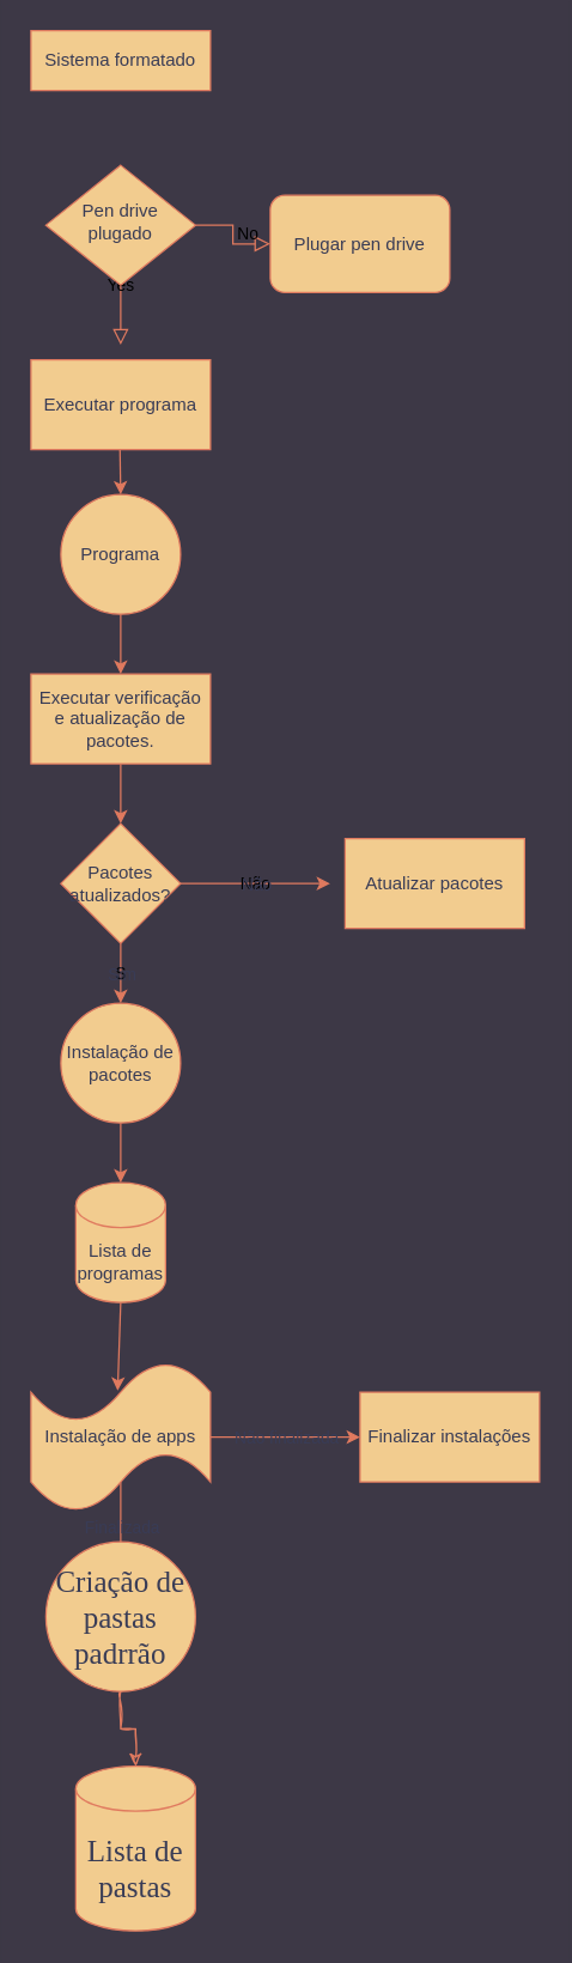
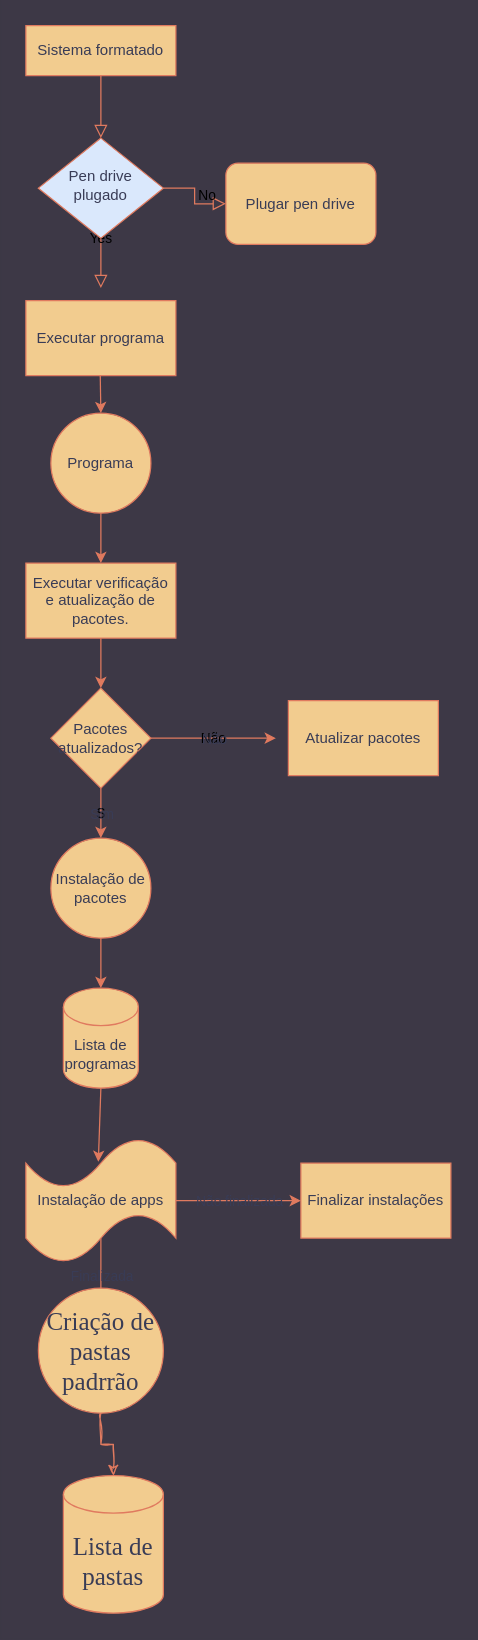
  <mxCell id="0" />
  <mxCell id="1" parent="0" />
+ <mxCell id="2" value="" style="rounded=0;html=1;jettySize=auto;orthogonalLoop=1;fontSize=11;endArrow=block;endFill=0;endSize=8;strokeWidth=1;shadow=0;labelBackgroundColor=none;edgeStyle=orthogonalEdgeStyle;strokeColor=#E07A5F;fontColor=default;" parent="1" source="3" target="6" edge="1"><mxGeometry relative="1" as="geometry" /></mxCell>
  <mxCell id="3" value="Sistema formatado" style="whiteSpace=wrap;html=1;fontSize=12;glass=0;strokeWidth=1;shadow=0;labelBackgroundColor=none;fillColor=#F2CC8F;strokeColor=#E07A5F;fontColor=#393C56;rounded=0;" parent="1" vertex="1"><mxGeometry x="20" y="20" width="120" height="40" as="geometry" /></mxCell>
  <mxCell id="4" value="Yes" style="rounded=0;html=1;jettySize=auto;orthogonalLoop=1;fontSize=11;endArrow=block;endFill=0;endSize=8;strokeWidth=1;shadow=0;labelBackgroundColor=none;edgeStyle=orthogonalEdgeStyle;strokeColor=#E07A5F;fontColor=default;" parent="1" source="6" edge="1"><mxGeometry y="20" relative="1" as="geometry"><mxPoint as="offset" /><mxPoint x="80" y="230" as="targetPoint" /></mxGeometry></mxCell>
  <mxCell id="5" value="No" style="edgeStyle=orthogonalEdgeStyle;rounded=0;html=1;jettySize=auto;orthogonalLoop=1;fontSize=11;endArrow=block;endFill=0;endSize=8;strokeWidth=1;shadow=0;labelBackgroundColor=none;strokeColor=#E07A5F;fontColor=default;" parent="1" source="6" target="7" edge="1"><mxGeometry y="10" relative="1" as="geometry"><mxPoint as="offset" /></mxGeometry></mxCell>
- <mxCell id="6" value="Pen drive plugado" style="rhombus;whiteSpace=wrap;html=1;shadow=0;fontFamily=Helvetica;fontSize=12;align=center;strokeWidth=1;spacing=6;spacingTop=-4;labelBackgroundColor=none;fillColor=#F2CC8F;strokeColor=#E07A5F;fontColor=#393C56;" parent="1" vertex="1"><mxGeometry x="30" y="110" width="100" height="80" as="geometry" /></mxCell>
+ <mxCell id="6" value="Pen drive plugado" style="rhombus;whiteSpace=wrap;html=1;shadow=0;fontFamily=Helvetica;fontSize=12;align=center;strokeWidth=1;spacing=6;spacingTop=-4;labelBackgroundColor=none;fillColor=#dae8fc;strokeColor=#E07A5F;fontColor=#393C56;" parent="1" vertex="1"><mxGeometry x="30" y="110" width="100" height="80" as="geometry" /></mxCell>
  <mxCell id="7" value="Plugar pen drive" style="rounded=1;whiteSpace=wrap;html=1;fontSize=12;glass=0;strokeWidth=1;shadow=0;labelBackgroundColor=none;fillColor=#F2CC8F;strokeColor=#E07A5F;fontColor=#393C56;" parent="1" vertex="1"><mxGeometry x="180" y="130" width="120" height="65" as="geometry" /></mxCell>
  <mxCell id="8" value="Executar programa" style="rounded=0;whiteSpace=wrap;html=1;labelBackgroundColor=none;fillColor=#F2CC8F;strokeColor=#E07A5F;fontColor=#393C56;" parent="1" vertex="1"><mxGeometry x="20" y="240" width="120" height="60" as="geometry" /></mxCell>
  <mxCell id="9" value="Programa" style="ellipse;whiteSpace=wrap;html=1;aspect=fixed;labelBackgroundColor=none;fillColor=#F2CC8F;strokeColor=#E07A5F;fontColor=#393C56;" parent="1" vertex="1"><mxGeometry x="40" y="330" width="80" height="80" as="geometry" /></mxCell>
  <mxCell id="10" value="" style="endArrow=classic;html=1;rounded=0;labelBackgroundColor=none;strokeColor=#E07A5F;fontColor=default;" parent="1" edge="1"><mxGeometry width="50" height="50" relative="1" as="geometry"><mxPoint x="79.5" y="300" as="sourcePoint" /><mxPoint x="80" y="330" as="targetPoint" /></mxGeometry></mxCell>
  <mxCell id="11" value="&lt;div&gt;Executar verificação &lt;br&gt;&lt;/div&gt;&lt;div&gt;e atualização de pacotes.&lt;br&gt;&lt;/div&gt;" style="rounded=0;whiteSpace=wrap;html=1;labelBackgroundColor=none;fillColor=#F2CC8F;strokeColor=#E07A5F;fontColor=#393C56;" parent="1" vertex="1"><mxGeometry x="20" y="450" width="120" height="60" as="geometry" /></mxCell>
  <mxCell id="12" value="" style="endArrow=classic;html=1;rounded=0;labelBackgroundColor=none;strokeColor=#E07A5F;fontColor=default;" parent="1" edge="1"><mxGeometry width="50" height="50" relative="1" as="geometry"><mxPoint x="80" y="410" as="sourcePoint" /><mxPoint x="80" y="450" as="targetPoint" /></mxGeometry></mxCell>
  <mxCell id="13" value="Pacotes atualizados?" style="rhombus;whiteSpace=wrap;html=1;labelBackgroundColor=none;fillColor=#F2CC8F;strokeColor=#E07A5F;fontColor=#393C56;" parent="1" vertex="1"><mxGeometry x="40" y="550" width="80" height="80" as="geometry" /></mxCell>
  <mxCell id="14" value="" style="endArrow=classic;html=1;rounded=0;entryX=0.5;entryY=0;entryDx=0;entryDy=0;labelBackgroundColor=none;strokeColor=#E07A5F;fontColor=default;" parent="1" target="13" edge="1"><mxGeometry width="50" height="50" relative="1" as="geometry"><mxPoint x="80" y="510" as="sourcePoint" /><mxPoint x="130" y="460" as="targetPoint" /></mxGeometry></mxCell>
  <mxCell id="15" value="Não" style="endArrow=classic;html=1;rounded=0;labelBackgroundColor=none;strokeColor=#E07A5F;fontColor=default;" parent="1" edge="1"><mxGeometry relative="1" as="geometry"><mxPoint x="120" y="590" as="sourcePoint" /><mxPoint x="220" y="590" as="targetPoint" /></mxGeometry></mxCell>
  <mxCell id="16" value="Não" style="edgeLabel;resizable=0;html=1;align=center;verticalAlign=middle;labelBackgroundColor=none;fontColor=#393C56;" parent="15" connectable="0" vertex="1"><mxGeometry relative="1" as="geometry" /></mxCell>
  <mxCell id="17" value="Atualizar pacotes" style="rounded=0;whiteSpace=wrap;html=1;labelBackgroundColor=none;fillColor=#F2CC8F;strokeColor=#E07A5F;fontColor=#393C56;" parent="1" vertex="1"><mxGeometry x="230" y="560" width="120" height="60" as="geometry" /></mxCell>
  <mxCell id="18" value="S" style="endArrow=classic;html=1;rounded=0;labelBackgroundColor=none;strokeColor=#E07A5F;fontColor=default;" parent="1" edge="1"><mxGeometry relative="1" as="geometry"><mxPoint x="80" y="630" as="sourcePoint" /><mxPoint x="80" y="670" as="targetPoint" /></mxGeometry></mxCell>
  <mxCell id="19" value="Sim" style="edgeLabel;resizable=0;html=1;align=center;verticalAlign=middle;labelBackgroundColor=none;fontColor=#393C56;" parent="18" connectable="0" vertex="1"><mxGeometry relative="1" as="geometry" /></mxCell>
  <mxCell id="20" value="Instalação de pacotes" style="ellipse;whiteSpace=wrap;html=1;aspect=fixed;labelBackgroundColor=none;fillColor=#F2CC8F;strokeColor=#E07A5F;fontColor=#393C56;" parent="1" vertex="1"><mxGeometry x="40" y="670" width="80" height="80" as="geometry" /></mxCell>
  <mxCell id="21" value="" style="endArrow=classic;html=1;rounded=0;labelBackgroundColor=none;strokeColor=#E07A5F;fontColor=default;" parent="1" edge="1"><mxGeometry width="50" height="50" relative="1" as="geometry"><mxPoint x="80" y="750" as="sourcePoint" /><mxPoint x="80" y="790" as="targetPoint" /></mxGeometry></mxCell>
  <mxCell id="22" value="Lista de programas" style="shape=cylinder3;whiteSpace=wrap;html=1;boundedLbl=1;backgroundOutline=1;size=15;labelBackgroundColor=none;fillColor=#F2CC8F;strokeColor=#E07A5F;fontColor=#393C56;" parent="1" vertex="1"><mxGeometry x="50" y="790" width="60" height="80" as="geometry" /></mxCell>
  <mxCell id="23" value="Instalação de apps" style="shape=tape;whiteSpace=wrap;html=1;labelBackgroundColor=none;fillColor=#F2CC8F;strokeColor=#E07A5F;fontColor=#393C56;" vertex="1" parent="1"><mxGeometry x="20" y="910" width="120" height="100" as="geometry" /></mxCell>
  <mxCell id="24" value="" style="endArrow=classic;html=1;rounded=0;entryX=0.483;entryY=0.19;entryDx=0;entryDy=0;entryPerimeter=0;labelBackgroundColor=none;strokeColor=#E07A5F;fontColor=default;" edge="1" parent="1" target="23"><mxGeometry width="50" height="50" relative="1" as="geometry"><mxPoint x="80" y="870" as="sourcePoint" /><mxPoint x="130" y="820" as="targetPoint" /></mxGeometry></mxCell>
  <mxCell id="25" value="" style="endArrow=classic;html=1;rounded=0;labelBackgroundColor=none;strokeColor=#E07A5F;fontColor=default;" edge="1" parent="1"><mxGeometry relative="1" as="geometry"><mxPoint x="140" y="960" as="sourcePoint" /><mxPoint x="240" y="960" as="targetPoint" /></mxGeometry></mxCell>
  <mxCell id="26" value="&lt;div&gt;Não finalizada&lt;/div&gt;" style="edgeLabel;resizable=0;html=1;align=center;verticalAlign=middle;labelBackgroundColor=none;fontColor=#393C56;" connectable="0" vertex="1" parent="25"><mxGeometry relative="1" as="geometry" /></mxCell>
  <mxCell id="27" value="&lt;div&gt;Finalizar instalações&lt;/div&gt;" style="rounded=0;whiteSpace=wrap;html=1;labelBackgroundColor=none;fillColor=#F2CC8F;strokeColor=#E07A5F;fontColor=#393C56;" vertex="1" parent="1"><mxGeometry x="240" y="930" width="120" height="60" as="geometry" /></mxCell>
  <mxCell id="28" value="" style="endArrow=classic;html=1;rounded=0;labelBackgroundColor=none;strokeColor=#E07A5F;fontColor=default;" edge="1" parent="1"><mxGeometry relative="1" as="geometry"><mxPoint x="80" y="990" as="sourcePoint" /><mxPoint x="80" y="1050" as="targetPoint" /></mxGeometry></mxCell>
  <mxCell id="29" value="Finalizada" style="edgeLabel;resizable=0;html=1;align=center;verticalAlign=middle;labelBackgroundColor=none;fontColor=#393C56;" connectable="0" vertex="1" parent="28"><mxGeometry relative="1" as="geometry" /></mxCell>
  <mxCell id="30" style="edgeStyle=orthogonalEdgeStyle;rounded=0;sketch=1;hachureGap=4;jiggle=2;curveFitting=1;orthogonalLoop=1;jettySize=auto;html=1;exitX=0.5;exitY=1;exitDx=0;exitDy=0;strokeColor=#E07A5F;fontFamily=Architects Daughter;fontSource=https%3A%2F%2Ffonts.googleapis.com%2Fcss%3Ffamily%3DArchitects%2BDaughter;fontSize=16;fontColor=#393C56;fillColor=#F2CC8F;" edge="1" parent="1" source="31" target="32"><mxGeometry relative="1" as="geometry" /></mxCell>
  <mxCell id="31" value="Criação de pastas padrrão" style="ellipse;whiteSpace=wrap;html=1;aspect=fixed;hachureGap=4;strokeColor=#E07A5F;fontFamily=Architects Daughter;fontSource=https%3A%2F%2Ffonts.googleapis.com%2Fcss%3Ffamily%3DArchitects%2BDaughter;fontSize=20;fontColor=#393C56;fillColor=#F2CC8F;" vertex="1" parent="1"><mxGeometry x="30" y="1030" width="100" height="100" as="geometry" /></mxCell>
  <mxCell id="32" value="Lista de pastas" style="shape=cylinder3;whiteSpace=wrap;html=1;boundedLbl=1;backgroundOutline=1;size=15;sketch=0;hachureGap=4;jiggle=2;curveFitting=1;strokeColor=#E07A5F;fontFamily=Architects Daughter;fontSource=https%3A%2F%2Ffonts.googleapis.com%2Fcss%3Ffamily%3DArchitects%2BDaughter;fontSize=20;fontColor=#393C56;fillColor=#F2CC8F;" vertex="1" parent="1"><mxGeometry x="50" y="1180" width="80" height="110" as="geometry" /></mxCell>
